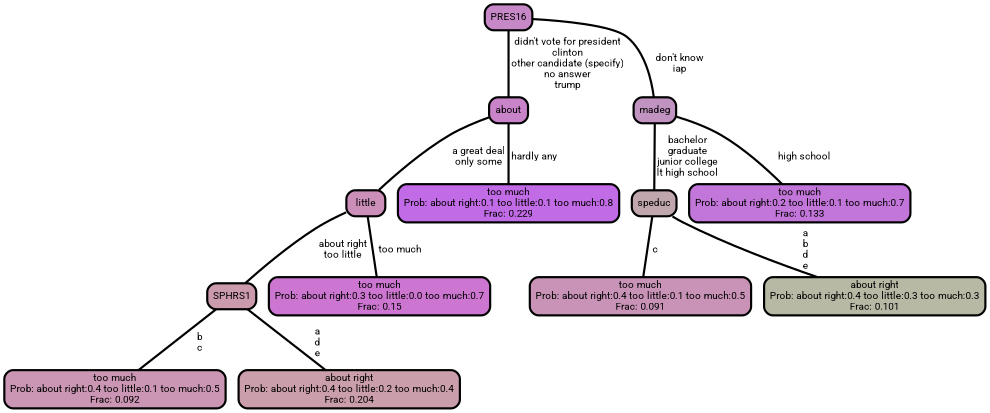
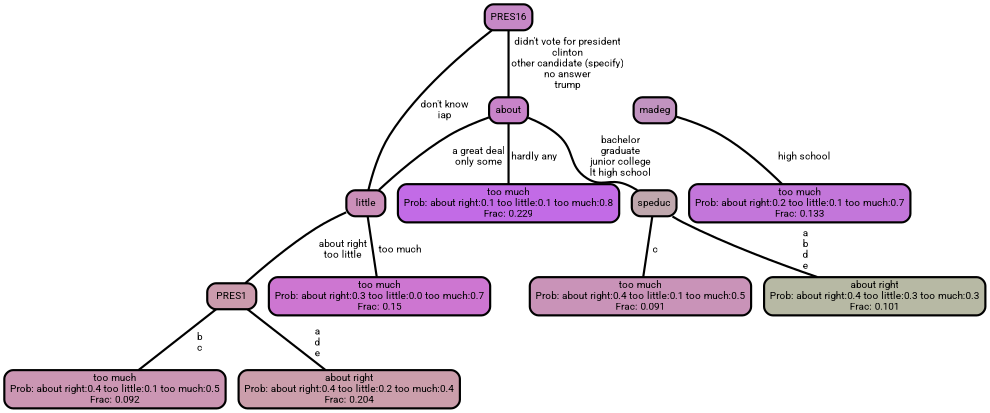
  graph {
    fontname=Roboto
    ranksep="0 equally"
    splines=straight
    node [color=black fontcolor=black fontname=Roboto penwidth=3 shape=box style="filled, rounded"]
    edge [color=black fontname=Roboto penwidth=3]
    n1 [fillcolor="#c26be6" label="too much\nProb: about right:0.1 too little:0.1 too much:0.8\nFrac: 0.229"]
    n2 [fillcolor="#c883c9" label=about]
    n3 [fillcolor="#cb8fb9" label=little]
-   n4 [fillcolor="#cb9bad" label=SPHRS1]
+   n4 [fillcolor="#cb9bad" label=PRES1]
    n5 [fillcolor="#cd76d1" label="too much\nProb: about right:0.3 too little:0.0 too much:0.7\nFrac: 0.15"]
    n6 [fillcolor="#cb96b3" label="too much\nProb: about right:0.4 too little:0.1 too much:0.5\nFrac: 0.092"]
    n7 [fillcolor="#cb9eab" label="about right\nProb: about right:0.4 too little:0.2 too much:0.4\nFrac: 0.204"]
    n8 [fillcolor="#c688c6" label=PRES16]
    n9 [fillcolor="#c193c0" label=madeg]
    n10 [fillcolor="#c376da" label="too much\nProb: about right:0.2 too little:0.1 too much:0.7\nFrac: 0.133"]
    n11 [fillcolor="#bfa7ad" label=speduc]
    n12 [fillcolor="#c993b8" label="too much\nProb: about right:0.4 too little:0.1 too much:0.5\nFrac: 0.091"]
    n13 [fillcolor="#b7b9a4" label="about right\nProb: about right:0.4 too little:0.3 too much:0.3\nFrac: 0.101"]
    subgraph sub_1 {
      rank=same
    }
    n2 -- n1 [label=" hardly any"]
    n2 -- n3 [label=" a great deal\n only some"]
    n3 -- n4 [label=" about right\n too little"]
    n3 -- n5 [label=" too much"]
    n4 -- n6 [label=" b\n c"]
    n4 -- n7 [label=" a\n d\n e"]
    n8 -- n2 [label=" didn't vote for president\n clinton\n other candidate (specify)\n no answer\n trump"]
-   n8 -- n9 [label=" don't know\n iap"]
+   n8 -- n3 [label=" don't know\n iap"]
    n9 -- n10 [label=" high school"]
-   n9 -- n11 [label=" bachelor\n graduate\n junior college\n lt high school"]
+   n2 -- n11 [label=" bachelor\n graduate\n junior college\n lt high school"]
    n11 -- n12 [label=" c"]
    n11 -- n13 [label=" a\n b\n d\n e"]
  }
